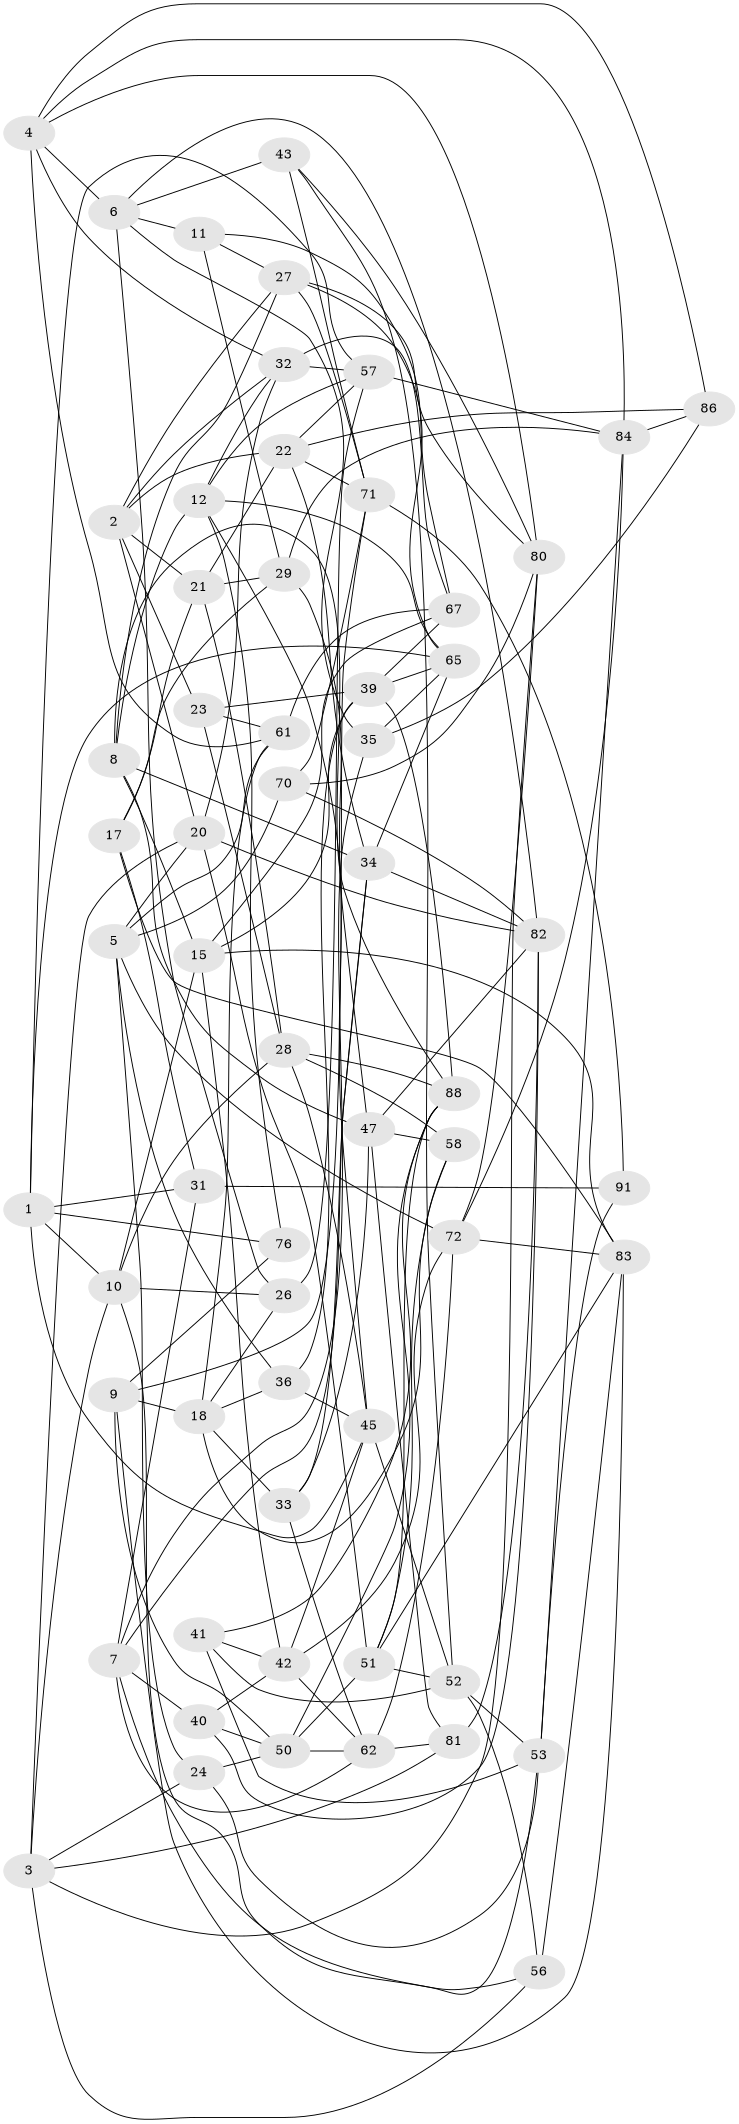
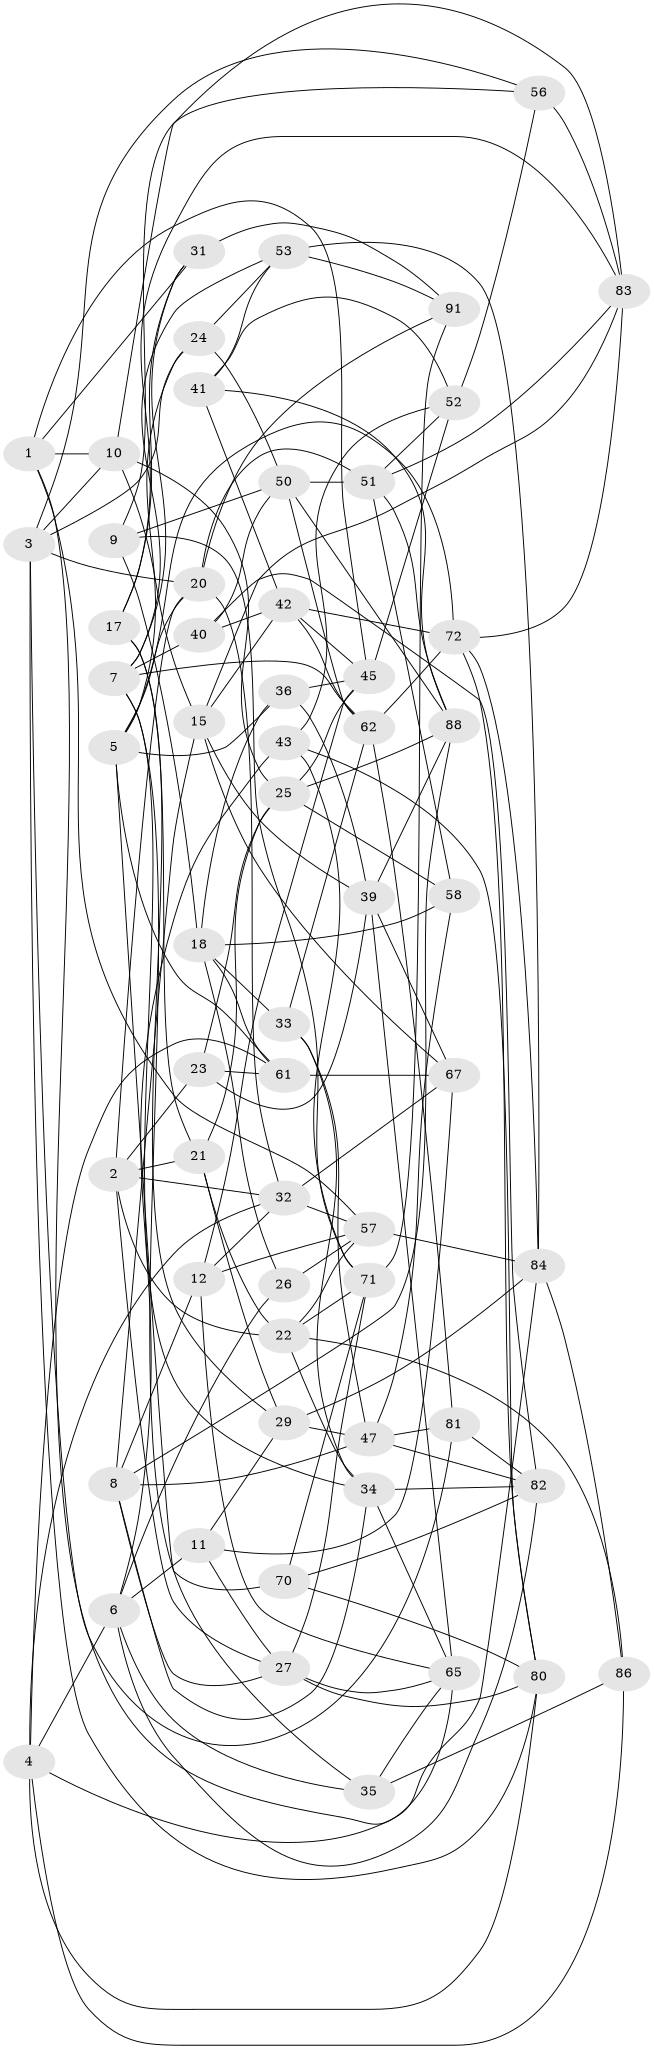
  graph {
    rankdir=LR
    node [color=gray90 style=filled]
    1 [super="+77"]
    10 [super="+30"]
    31
    45 [super="+55"]
    57 [super="+68"]
    65 [super="+85"]
-   76
    56
    26
    15 [super="+49"]
-   28 [super="+64"]
+   28 [super="+64" label=25]
    91
    52 [super="+75"]
    84 [super="+94"]
    2 [super="+46"]
    20 [super="+25"]
    21 [super="+93"]
    22 [super="+54"]
    23
    27 [super="+37"]
    32 [super="+60"]
    51 [super="+99"]
    29 [super="+38"]
    86
    34 [super="+101"]
    71 [super="+95"]
    61 [super="+66"]
    39 [super="+69"]
    80 [super="+97"]
    67 [super="+87"]
    3 [super="+96"]
    24
    81
    53 [super="+63"]
    50 [super="+59"]
    83 [super="+92"]
    82 [super="+100"]
    4 [super="+19"]
    6 [super="+48"]
    11
    35
    43
    5 [super="+16"]
    36
    70
    n46 [label=72 super="+78"]
    7 [super="+13"]
    40
    62 [super="+98"]
    42 [super="+90"]
    8 [super="+44"]
    12 [super="+14"]
    47 [super="+79"]
    88 [super="+89"]
    58
    9 [super="+73"]
    18 [super="+72"]
    33
    17
    41
    1 -- 10
    1 -- 31
    1 -- 45
    1 -- 57
    1 -- 65
-   1 -- 76
    10 -- 56
-   10 -- 26
    10 -- 15
    10 -- 28
    31 -- 91
    45 -- 52
    57 -- 84
    56 -- 83
    26 -- 57
    15 -- 39
    15 -- 67
    15 -- 83
    15 -- 42
    28 -- 45
    28 -- 88
    28 -- 58
    52 -- 56
-   52 -- 53
    84 -- 86
    2 -- 20
    2 -- 21
    2 -- 22
    2 -- 23
    2 -- 27
    2 -- 32
-   20 -- 82
+   20 -- 91
    20 -- 32
    20 -- 51
    21 -- 28
    21 -- 22
    21 -- 29 [weight=2]
    22 -- 57
    22 -- 86
    22 -- 34
    22 -- 71
    23 -- 28
    23 -- 61
    23 -- 39
    27 -- 65
    27 -- 71
    27 -- 80
    32 -- 57
    32 -- 67
    51 -- 52
    51 -- 83
    51 -- 88
    51 -- 58
    29 -- 84
    29 -- 47
    34 -- 65
    34 -- 82
    71 -- 91
    61 -- 67 [weight=2]
    39 -- 65
    39 -- 67
    39 -- 88
    3 -- 10
    3 -- 56
    3 -- 20
    3 -- 80
    3 -- 24
    3 -- 81
    24 -- 53
    24 -- 50
    81 -- 82
    53 -- 91
    53 -- 84
    50 -- 51
    50 -- 62
    50 -- 88
    4 -- 84
    4 -- 32
    4 -- 86
    4 -- 61
    4 -- 80
    4 -- 6
    6 -- 26
    6 -- 82
    6 -- 11
    6 -- 35
    6 -- 43
    11 -- 27
    11 -- 29
    11 -- 67
    35 -- 65
    35 -- 86
    43 -- 52
    43 -- 71
    43 -- 80
    5 -- 20
    5 -- 61
    5 -- 24
    5 -- 36
    5 -- 70
    5 -- n46
    36 -- 45
    36 -- 39
    70 -- 71
    70 -- 80
    70 -- 82
    n46 -- 84
    n46 -- 80
    n46 -- 83
    7 -- 31
    7 -- 34
    7 -- 53
    7 -- 35
    7 -- 40
    7 -- 62
    40 -- 50
    40 -- 82
    40 -- 42
    62 -- 81
    62 -- n46
    42 -- 45
    42 -- n46
    42 -- 62
    8 -- 15
    8 -- 27
    8 -- 34
    8 -- 12
    8 -- 47
    8 -- 88
    12 -- 45
    12 -- 57
    12 -- 65
-   12 -- 76
    12 -- 32
    47 -- 81
    47 -- 82
    47 -- 58
-   9 -- 76 [weight=2]
    9 -- 71
    9 -- 50
    9 -- 83
    9 -- 18
    18 -- 26
    18 -- 61
    18 -- 36
    18 -- 58
    18 -- 33
    33 -- 34
    33 -- 62
    33 -- 47
    17 -- 31
    17 -- 21
    17 -- 29
    17 -- 83
    41 -- 52
    41 -- 53
    41 -- 42
    41 -- 88
  }
